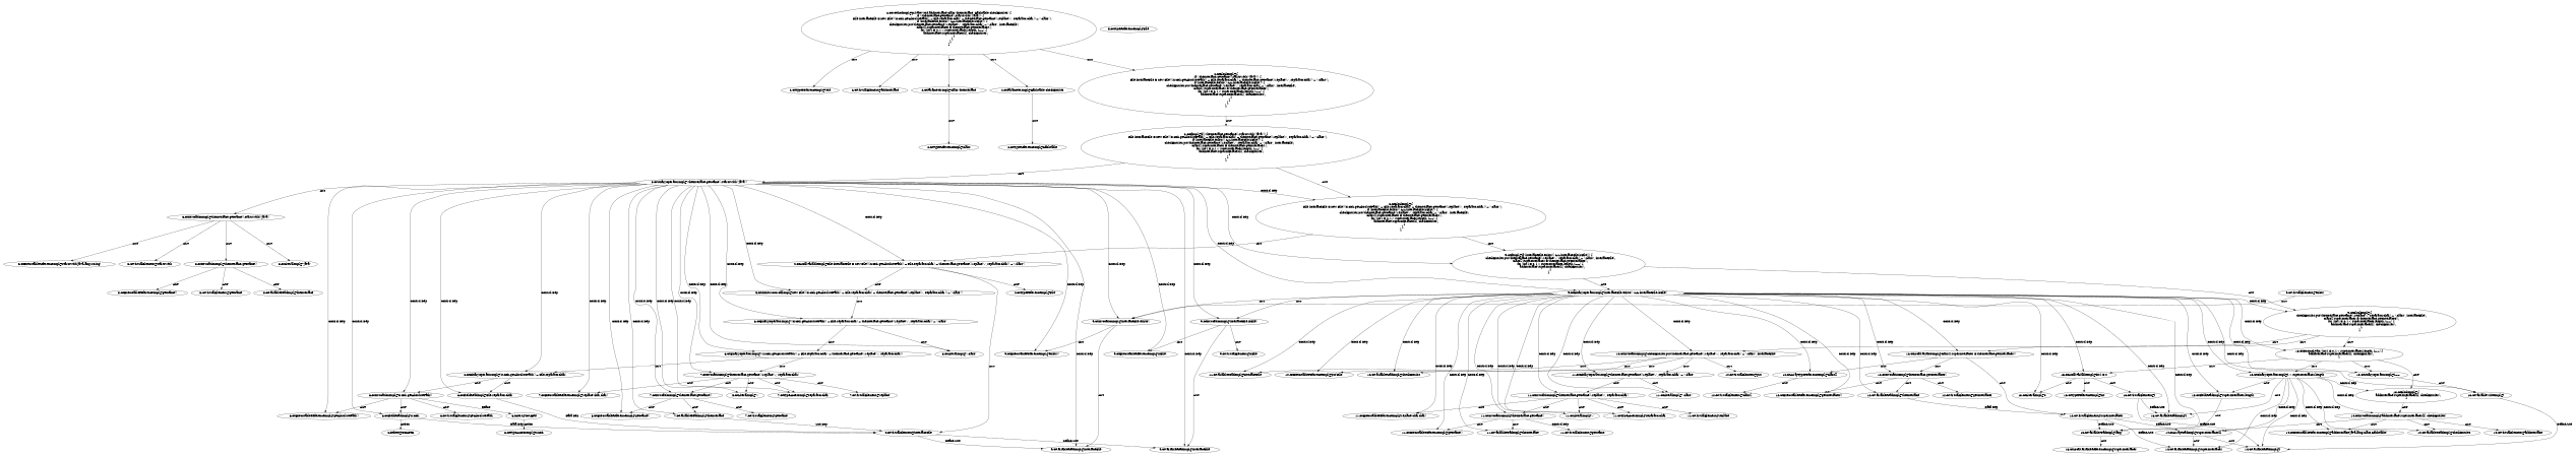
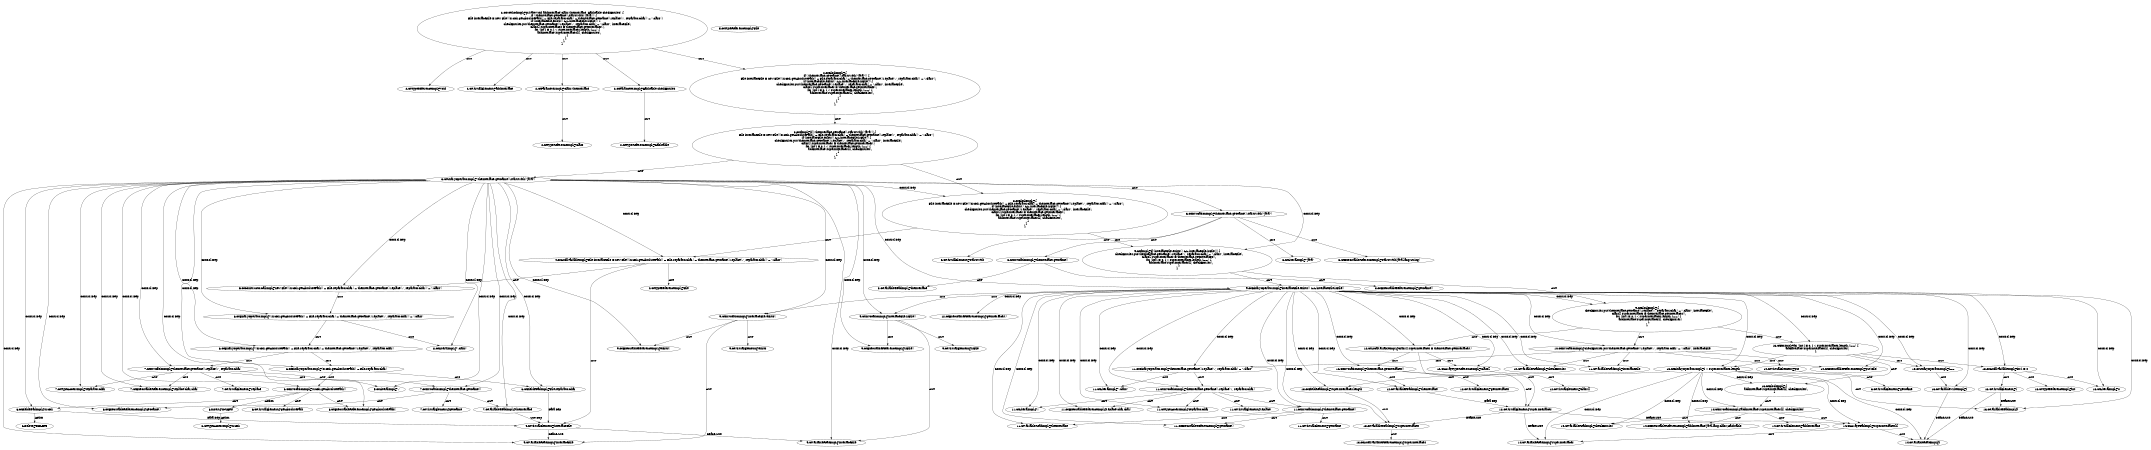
  digraph {
    fontname="DejaVu Serif"
    node [fontname="DejaVu Serif" shape=ellipse]
    edge [fontname="DejaVu Serif"]
    n1 [label="2:CtTypeReferenceImpl@void"]
    n2 [label="2:CtVirtualElement@addInterface"]
    n3 [label="2:CtParameterImpl@Class theInterface"]
    n4 [label="2:CtTypeReferenceImpl@Class"]
    n5 [label="2:CtParameterImpl@Hashtable checkEntries"]
    n6 [label="2:CtTypeReferenceImpl@Hashtable"]
    n7 [label="3:CtExecutableReferenceImpl@startsWith(java.lang.String)"]
    n8 [label="3:CtVirtualElement@startsWith"]
    n9 [label="3:CtExecutableReferenceImpl@getName()"]
    n10 [label="3:CtVirtualElement@getName"]
    n11 [label="3:CtVariableReadImpl@theInterface"]
    n12 [label="3:CtInvocationImpl@theInterface.getName()"]
    n13 [label="3:CtLiteralImpl@\"java\""]
    n14 [label="3:CtInvocationImpl@theInterface.getName().startsWith(\"java\")"]
    n15 [label="3:CtUnaryOperatorImpl@!theInterface.getName().startsWith(\"java\")"]
    n16 [label="6:CtExecutableReferenceImpl@getAbsolutePath()"]
    n17 [label="6:CtFieldReadImpl@srcDir"]
    n18 [label="6:CtInvocationImpl@srcDir.getAbsolutePath()"]
    n19 [label="6:CtFieldReadImpl@File.separatorChar"]
    n20 [label="6:CtBinaryOperatorImpl@(srcDir.getAbsolutePath() + File.separatorChar)"]
    n21 [label="7:CtExecutableReferenceImpl@replace(char,char)"]
    n22 [label="6:CtExecutableReferenceImpl@getName()"]
    n23 [label="7:CtVariableReadImpl@theInterface"]
    n24 [label="7:CtInvocationImpl@theInterface.getName()"]
    n25 [label="5:CtLiteralImpl@'.'"]
    n26 [label="7:CtTypeAccessImpl@separatorChar"]
    n27 [label="7:CtInvocationImpl@theInterface.getName().replace('.', separatorChar)"]
    n28 [label="6:CtBinaryOperatorImpl@((srcDir.getAbsolutePath() + File.separatorChar) + theInterface.getName().replace('.', separatorChar))"]
    n29 [label="8:CtLiteralImpl@\".class\""]
    n30 [label="6:CtBinaryOperatorImpl@((srcDir.getAbsolutePath() + File.separatorChar) + theInterface.getName().replace('.', separatorChar)) + \".class\""]
    n31 [label="5:CtConstructorCallImpl@new File(((srcDir.getAbsolutePath() + File.separatorChar) + theInterface.getName().replace('.', separatorChar)) + \".class\")"]
    n32 [label="4:CtLocalVariableImpl@File interfaceFile = new File(((srcDir.getAbsolutePath() + File.separatorChar) + theInterface.getName().replace('.', separatorChar)) + \".class\")"]
    n33 [label="9:CtExecutableReferenceImpl@exists()"]
    n34 [label="9:CtVariableReadImpl@interfaceFile"]
    n35 [label="9:CtInvocationImpl@interfaceFile.exists()"]
    n36 [label="9:CtExecutableReferenceImpl@isFile()"]
    n37 [label="9:CtVariableReadImpl@interfaceFile"]
    n38 [label="9:CtInvocationImpl@interfaceFile.isFile()"]
    n39 [label="9:CtBinaryOperatorImpl@interfaceFile.exists() && interfaceFile.isFile()"]
    n40 [label="9:CtIfImpl@if (interfaceFile.exists() && interfaceFile.isFile()) \{\n    checkEntries.put(theInterface.getName().replace('.', separatorChar) + \".class\", interfaceFile);\n    Class[] superInterfaces = theInterface.getInterfaces();\n    for (int i = 0; i < superInterfaces.length; i++) \{\n        addInterface(superInterfaces[i], checkEntries);\n    \}\n\}"]
    n41 [label="3:CtBlockImpl@\{\n    File interfaceFile = new File(((srcDir.getAbsolutePath() + File.separatorChar) + theInterface.getName().replace('.', separatorChar)) + \".class\");\n    if (interfaceFile.exists() && interfaceFile.isFile()) \{\n        checkEntries.put(theInterface.getName().replace('.', separatorChar) + \".class\", interfaceFile);\n        Class[] superInterfaces = theInterface.getInterfaces();\n        for (int i = 0; i < superInterfaces.length; i++) \{\n            addInterface(superInterfaces[i], checkEntries);\n        \}\n    \}\n\}"]
    n42 [label="4:CtVirtualElement@interfaceFile"]
    n43 [label="6:Delete@DELETE"]
    n44 [label="6:CtVirtualElement@getAbsolutePath"]
    n45 [label="6:Insert@INSERT"]
    n46 [label="7:CtVirtualElement@getName"]
    n47 [label="7:CtVirtualElement@replace"]
    n48 [label="4:CtTypeReferenceImpl@File"]
    n49 [label="9:CtVirtualElement@exists"]
    n50 [label="9:CtVirtualElement@isFile"]
    n51 [label="11:CtVariableReadImpl@interfaceFile"]
    n52 [label="10:CtExecutableReferenceImpl@put(File)"]
    n53 [label="10:CtVariableReadImpl@checkEntries"]
    n54 [label="11:CtExecutableReferenceImpl@replace(char,char)"]
    n55 [label="11:CtExecutableReferenceImpl@getName()"]
    n56 [label="11:CtVariableReadImpl@theInterface"]
    n57 [label="11:CtInvocationImpl@theInterface.getName()"]
    n58 [label="11:CtLiteralImpl@'.'"]
    n59 [label="11:CtTypeAccessImpl@separatorChar"]
    n60 [label="11:CtInvocationImpl@theInterface.getName().replace('.', separatorChar)"]
    n61 [label="11:CtLiteralImpl@\".class\""]
    n62 [label="11:CtBinaryOperatorImpl@theInterface.getName().replace('.', separatorChar) + \".class\""]
    n63 [label="10:CtInvocationImpl@checkEntries.put(theInterface.getName().replace('.', separatorChar) + \".class\", interfaceFile)"]
    n64 [label="12:CtArrayTypeReferenceImpl@Class[]"]
    n65 [label="12:CtExecutableReferenceImpl@getInterfaces()"]
    n66 [label="12:CtVariableReadImpl@theInterface"]
    n67 [label="12:CtInvocationImpl@theInterface.getInterfaces()"]
    n68 [label="12:CtLocalVariableImpl@Class[] superInterfaces = theInterface.getInterfaces()"]
    n69 [label="13:CtLiteralImpl@0"]
    n70 [label="13:CtLocalVariableImpl@int i = 0"]
    n71 [label="13:CtVariableReadImpl@i"]
-   n72 [label="13:CtVariableReadImpl@lang"]
+   n72 [label="13:CtVariableReadImpl@superInterfaces"]
    n73 [label="13:CtFieldReadImpl@superInterfaces.length"]
    n74 [label="13:CtBinaryOperatorImpl@i < superInterfaces.length"]
    n75 [label="13:CtVariableWriteImpl@i"]
    n76 [label="13:CtUnaryOperatorImpl@i++"]
    n77 [label="13:CtForImpl@for (int i = 0; i < superInterfaces.length; i++) \{\n    addInterface(superInterfaces[i], checkEntries);\n\}"]
    n78 [label="9:CtBlockImpl@\{\n    checkEntries.put(theInterface.getName().replace('.', separatorChar) + \".class\", interfaceFile);\n    Class[] superInterfaces = theInterface.getInterfaces();\n    for (int i = 0; i < superInterfaces.length; i++) \{\n        addInterface(superInterfaces[i], checkEntries);\n    \}\n\}"]
    n79 [label="5:CtTypeReferenceImpl@File"]
    n80 [label="6:CtTypeAccessImpl@srcDir"]
    n81 [label="11:CtVirtualElement@getName"]
    n82 [label="11:CtVirtualElement@replace"]
    n83 [label="10:CtVirtualElement@put"]
    n84 [label="12:CtVirtualElement@Class[]"]
    n85 [label="12:CtVirtualElement@superInterfaces"]
    n86 [label="12:CtVirtualElement@getInterfaces"]
    n87 [label="13:CtTypeReferenceImpl@int"]
    n88 [label="13:CtVirtualElement@i"]
    n89 [label="13:CtLocalVariableReferenceImpl@superInterfaces"]
    n90 [label="14:CtVariableReadImpl@superInterfaces"]
    n91 [label="14:CtArrayReadImpl@superInterfaces[i]"]
    n92 [label="14:CtVariableReadImpl@i"]
    n93 [label="14:CtExecutableReferenceImpl@addInterface(java.lang.Class,Hashtable)"]
    n94 [label="14:CtVariableReadImpl@checkEntries"]
    n95 [label="14:CtInvocationImpl@addInterface(superInterfaces[i], checkEntries)"]
    n96 [label="13:CtBlockImpl@\{\n    addInterface(superInterfaces[i], checkEntries);\n\}"]
    n97 [label="14:CtVirtualElement@addInterface"]
    n98 [label="3:CtIfImpl@if (!theInterface.getName().startsWith(\"java\")) \{\n    File interfaceFile = new File(((srcDir.getAbsolutePath() + File.separatorChar) + theInterface.getName().replace('.', separatorChar)) + \".class\");\n    if (interfaceFile.exists() && interfaceFile.isFile()) \{\n        checkEntries.put(theInterface.getName().replace('.', separatorChar) + \".class\", interfaceFile);\n        Class[] superInterfaces = theInterface.getInterfaces();\n        for (int i = 0; i < superInterfaces.length; i++) \{\n            addInterface(superInterfaces[i], checkEntries);\n        \}\n    \}\n\}"]
    n99 [label="2:CtBlockImpl@\{\n    if (!theInterface.getName().startsWith(\"java\")) \{\n        File interfaceFile = new File(((srcDir.getAbsolutePath() + File.separatorChar) + theInterface.getName().replace('.', separatorChar)) + \".class\");\n        if (interfaceFile.exists() && interfaceFile.isFile()) \{\n            checkEntries.put(theInterface.getName().replace('.', separatorChar) + \".class\", interfaceFile);\n            Class[] superInterfaces = theInterface.getInterfaces();\n            for (int i = 0; i < superInterfaces.length; i++) \{\n                addInterface(superInterfaces[i], checkEntries);\n            \}\n        \}\n    \}\n\}"]
    n100 [label="2:CtMethodImpl@private void addInterface(Class theInterface, Hashtable checkEntries) \{\n    if (!theInterface.getName().startsWith(\"java\")) \{\n        File interfaceFile = new File(((srcDir.getAbsolutePath() + File.separatorChar) + theInterface.getName().replace('.', separatorChar)) + \".class\");\n        if (interfaceFile.exists() && interfaceFile.isFile()) \{\n            checkEntries.put(theInterface.getName().replace('.', separatorChar) + \".class\", interfaceFile);\n            Class[] superInterfaces = theInterface.getInterfaces();\n            for (int i = 0; i < superInterfaces.length; i++) \{\n                addInterface(superInterfaces[i], checkEntries);\n            \}\n        \}\n    \}\n\}"]
    n3 -> n4 [label=AST]
    n5 -> n6 [label=AST]
    n12 -> n9 [label=AST]
-   n12 -> n10 [label=AST]
+   n83 -> n10 [label=AST]
    n12 -> n11 [label=AST]
    n14 -> n7 [label=AST]
    n14 -> n8 [label=AST]
    n14 -> n12 [label=AST]
    n14 -> n13 [label=AST]
    n15 -> n14 [label=AST]
    n15 -> n16 [label="Control Dep"]
    n15 -> n17 [label="Control Dep"]
    n15 -> n18 [label="Control Dep"]
    n15 -> n19 [label="Control Dep"]
    n15 -> n20 [label="Control Dep"]
    n15 -> n21 [label="Control Dep"]
    n15 -> n22 [label="Control Dep"]
    n15 -> n23 [label="Control Dep"]
    n15 -> n24 [label="Control Dep"]
    n15 -> n25 [label="Control Dep"]
    n15 -> n26 [label="Control Dep"]
    n15 -> n27 [label="Control Dep"]
    n15 -> n28 [label="Control Dep"]
    n15 -> n29 [label="Control Dep"]
    n15 -> n30 [label="Control Dep"]
    n15 -> n31 [label="Control Dep"]
    n15 -> n32 [label="Control Dep"]
    n15 -> n33 [label="Control Dep"]
    n15 -> n34 [label="Control Dep"]
    n15 -> n35 [label="Control Dep"]
    n15 -> n36 [label="Control Dep"]
    n15 -> n37 [label="Control Dep"]
    n15 -> n38 [label="Control Dep"]
    n15 -> n39 [label="Control Dep"]
    n15 -> n40 [label="Control Dep"]
    n15 -> n41 [label="Control Dep"]
    n17 -> n42 [label="Data Dep"]
    n17 -> n43 [label=Action]
    n18 -> n16 [label=AST]
    n18 -> n17 [label=AST]
    n18 -> n44 [label=AST]
-   n18 -> n45 [label=Define]
+   n18 -> n45 [label=Action]
    n19 -> n42 [label="Data Dep"]
    n20 -> n18 [label=AST]
    n20 -> n19 [label=AST]
    n23 -> n42 [label="Use Dep"]
    n24 -> n22 [label=AST]
    n24 -> n23 [label=AST]
    n24 -> n46 [label=AST]
    n27 -> n21 [label=AST]
    n27 -> n24 [label=AST]
    n27 -> n25 [label=AST]
    n27 -> n26 [label=AST]
    n27 -> n47 [label=AST]
    n28 -> n20 [label=AST]
    n28 -> n27 [label=AST]
    n30 -> n28 [label=AST]
    n30 -> n29 [label=AST]
    n31 -> n30 [label=AST]
    n32 -> n31 [label=AST]
    n32 -> n42 [label=AST]
    n32 -> n48 [label=AST]
    n35 -> n33 [label=AST]
    n35 -> n34 [label=AST]
-   n49 -> n35 [label=AST]
+   n35 -> n49 [label=AST]
    n38 -> n36 [label=AST]
    n38 -> n37 [label=AST]
    n38 -> n50 [label=AST]
    n39 -> n35 [label=AST]
    n39 -> n38 [label=AST]
    n39 -> n51 [label="Control Dep"]
    n39 -> n52 [label="Control Dep"]
    n39 -> n53 [label="Control Dep"]
    n39 -> n54 [label="Control Dep"]
    n39 -> n55 [label="Control Dep"]
    n39 -> n56 [label="Control Dep"]
    n39 -> n57 [label="Control Dep"]
    n39 -> n58 [label="Control Dep"]
    n39 -> n59 [label="Control Dep"]
    n39 -> n60 [label="Control Dep"]
    n39 -> n61 [label="Control Dep"]
    n39 -> n62 [label="Control Dep"]
    n39 -> n63 [label="Control Dep"]
    n39 -> n64 [label="Control Dep"]
    n39 -> n65 [label="Control Dep"]
    n39 -> n66 [label="Control Dep"]
    n39 -> n67 [label="Control Dep"]
    n39 -> n68 [label="Control Dep"]
    n39 -> n69 [label="Control Dep"]
    n39 -> n70 [label="Control Dep"]
    n39 -> n71 [label="Control Dep"]
    n39 -> n72 [label="Control Dep"]
    n39 -> n73 [label="Control Dep"]
    n39 -> n74 [label="Control Dep"]
    n39 -> n75 [label="Control Dep"]
    n39 -> n76 [label="Control Dep"]
    n39 -> n77 [label="Control Dep"]
    n39 -> n78 [label="Control Dep"]
    n40 -> n39 [label=AST]
    n40 -> n78 [label=AST]
    n41 -> n32 [label=AST]
    n41 -> n40 [label=AST]
    n42 -> n34 [label="Define-Use"]
    n42 -> n37 [label="Define-Use"]
    n45 -> n80 [label=Action]
    n57 -> n55 [label=AST]
    n57 -> n56 [label=AST]
-   n57 -> n81 [label="Control Dep"]
+   n57 -> n81 [label=AST]
    n60 -> n54 [label=AST]
    n60 -> n57 [label=AST]
    n60 -> n58 [label=AST]
    n60 -> n59 [label=AST]
    n60 -> n82 [label=AST]
    n62 -> n60 [label=AST]
    n62 -> n61 [label=AST]
    n63 -> n51 [label=AST]
    n63 -> n52 [label=AST]
    n63 -> n53 [label=AST]
    n63 -> n62 [label=AST]
    n63 -> n83 [label=AST]
    n64 -> n84 [label=AST]
    n66 -> n85 [label="Data Dep"]
-   n67 -> n65 [label=AST]
+   n67 -> n85 [label=AST]
    n67 -> n66 [label=AST]
    n67 -> n86 [label=AST]
    n68 -> n64 [label=AST]
    n68 -> n67 [label=AST]
    n68 -> n85 [label=AST]
    n70 -> n69 [label=AST]
    n70 -> n87 [label=AST]
    n70 -> n88 [label=AST]
    n72 -> n89 [label=AST]
    n73 -> n72 [label=AST]
    n74 -> n71 [label=AST]
    n74 -> n73 [label=AST]
    n74 -> n90 [label="Control Dep"]
    n74 -> n91 [label="Control Dep"]
    n74 -> n92 [label="Control Dep"]
    n74 -> n93 [label="Control Dep"]
    n74 -> n94 [label="Control Dep"]
    n74 -> n95 [label="Control Dep"]
    n74 -> n96 [label="Control Dep"]
    n75 -> n92 [label="Define-Use"]
    n76 -> n75 [label=AST]
    n77 -> n70 [label=AST]
    n77 -> n74 [label=AST]
    n77 -> n76 [label=AST]
    n77 -> n96 [label=AST]
    n78 -> n63 [label=AST]
    n78 -> n68 [label=AST]
    n78 -> n77 [label=AST]
    n85 -> n72 [label="Define-Use"]
    n85 -> n90 [label="Define-Use"]
    n85 -> n91 [label="Define-Use"]
    n88 -> n71 [label="Define-Use"]
    n88 -> n92 [label="Define-Use"]
    n91 -> n90 [label=AST]
    n91 -> n92 [label=AST]
    n95 -> n91 [label=AST]
    n95 -> n93 [label=AST]
    n95 -> n94 [label=AST]
    n95 -> n97 [label=AST]
    n96 -> n95 [label=AST]
    n98 -> n15 [label=AST]
    n98 -> n41 [label=AST]
    n99 -> n98 [label=AST]
    n100 -> n1 [label=AST]
    n100 -> n2 [label=AST]
    n100 -> n3 [label=AST]
    n100 -> n5 [label=AST]
    n100 -> n99 [label=AST]
  }
